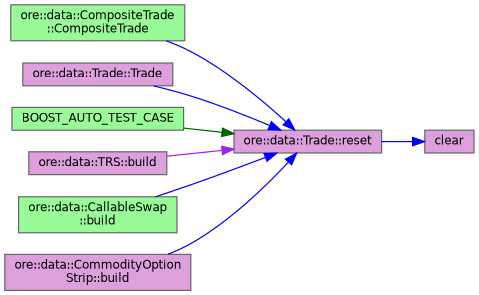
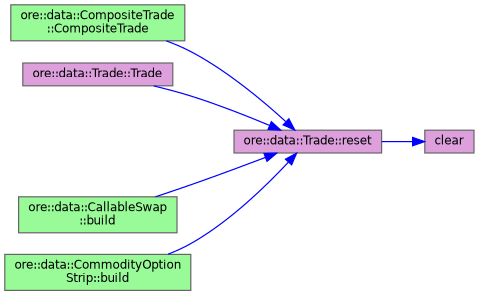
  digraph {
    rankdir=RL
    node [color=grey40 fillcolor=plum fontname=Helvetica fontsize=10 shape=box style=filled]
    edge [color=blue dir=back fontname=Helvetica fontsize=10 labelfontname=Helvetica labelfontsize=10 style=solid]
    n1 [color=gray40 fontcolor=black height=0.2 label=clear width=0.4]
    n2 [height=0.2 label="ore::data::Trade::reset" width=0.4]
    n3 [fillcolor=palegreen height=0.2 label="ore::data::CompositeTrade\l::CompositeTrade" width=0.4]
    n4 [height=0.2 label="ore::data::Trade::Trade" width=0.4]
-   n5 [fillcolor=palegreen height=0.2 label=BOOST_AUTO_TEST_CASE width=0.4]
-   n6 [height=0.2 label="ore::data::TRS::build" width=0.4]
    n7 [fillcolor=palegreen height=0.2 label="ore::data::CallableSwap\l::build" width=0.4]
-   n8 [height=0.2 label="ore::data::CommodityOption\lStrip::build" width=0.4]
+   n8 [fillcolor=palegreen height=0.2 label="ore::data::CommodityOption\lStrip::build" width=0.4]
    n1 -> n2
    n2 -> n3
    n2 -> n4
-   n2 -> n5 [color=darkgreen]
-   n2 -> n6 [color=purple]
    n2 -> n7
    n2 -> n8
  }
